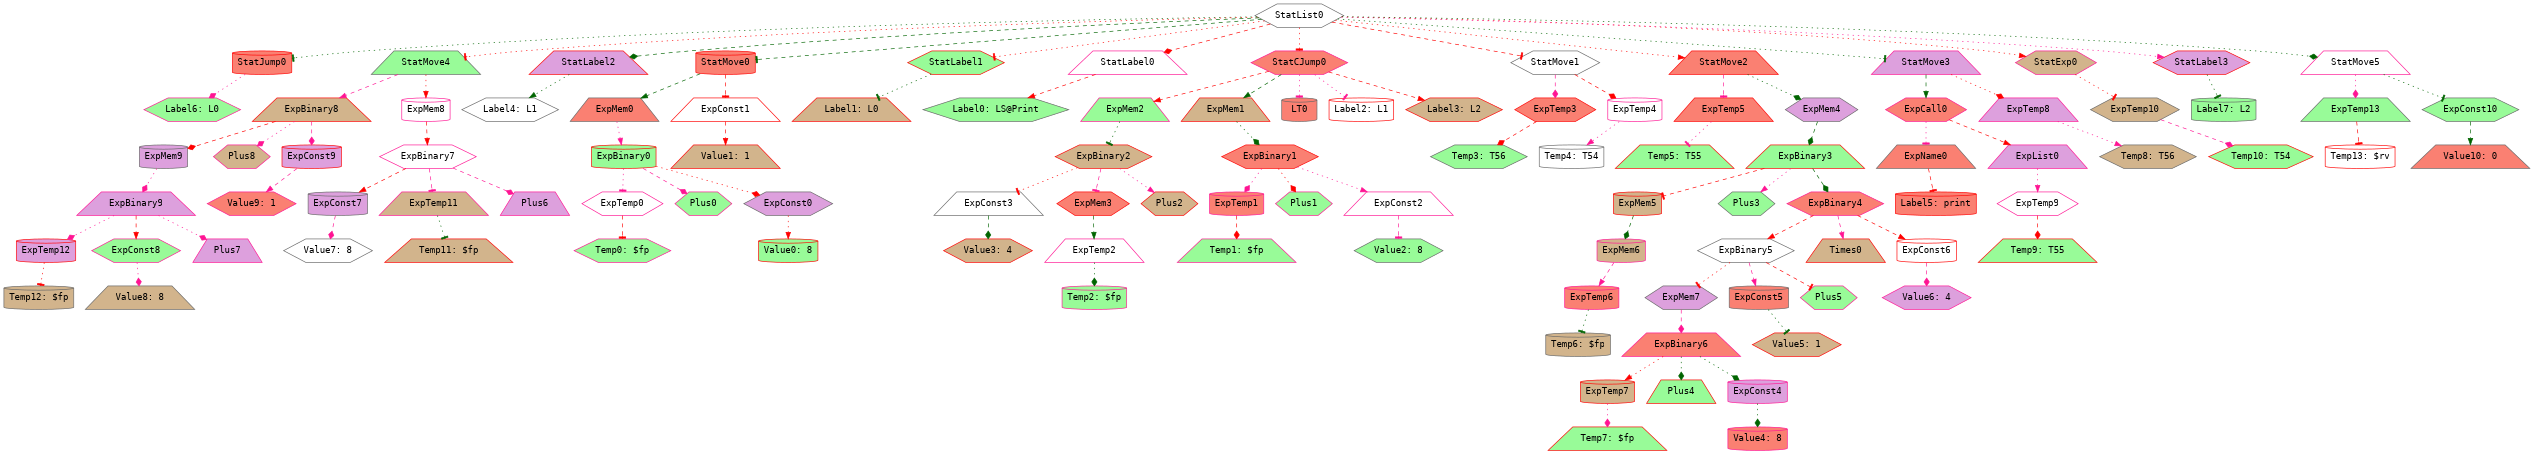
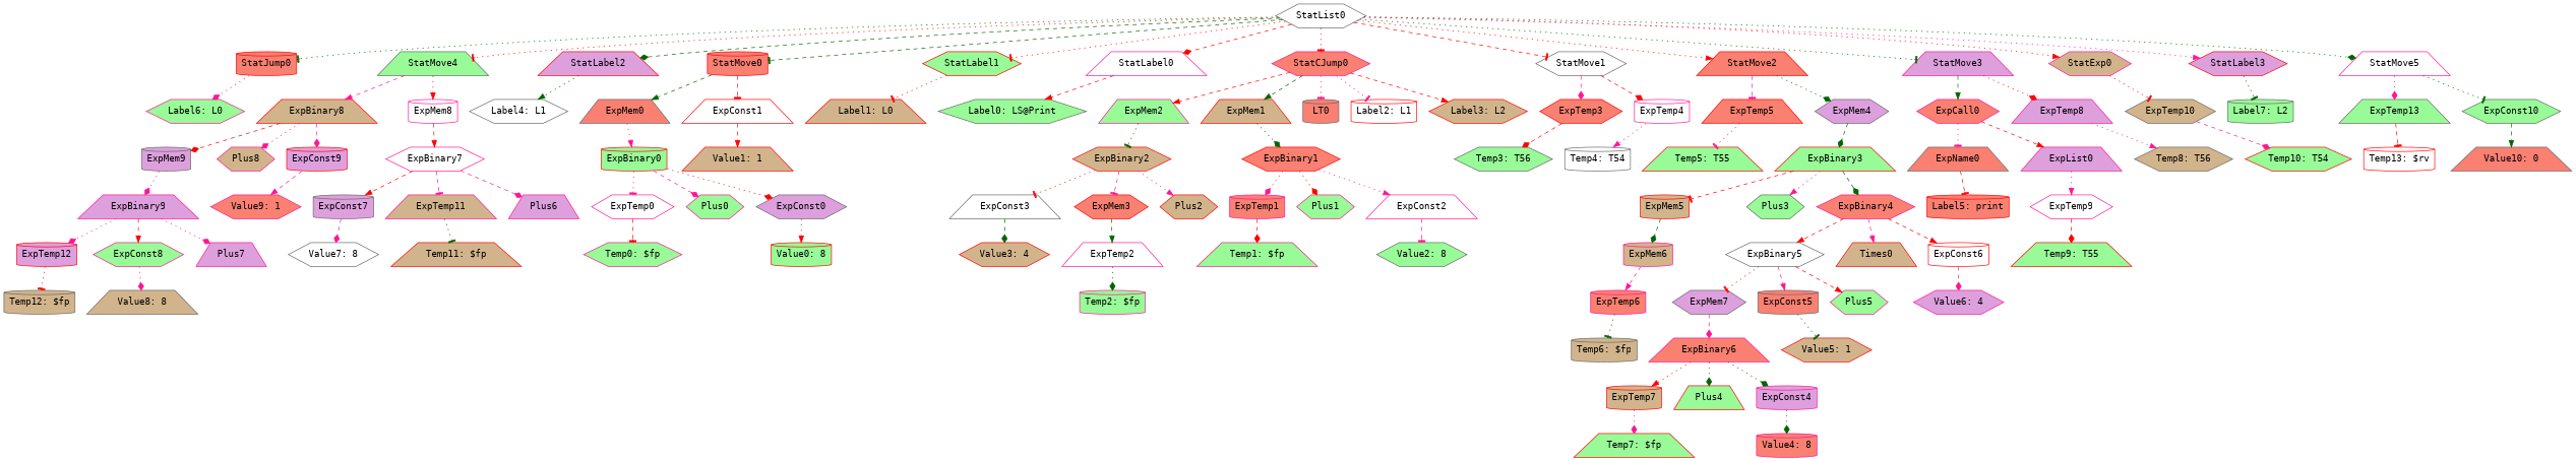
  digraph {
    fontname="DejaVu Sans Mono"
    ordering=out
    node [color=red fillcolor=palegreen fontname="DejaVu Sans Mono" shape=hexagon style=filled]
    edge [arrowhead=diamond color=deeppink fontname="DejaVu Sans Mono" style=dotted]
    ExpTemp13 [color=gray40 shape=trapezium]
    "Temp13: $rv" [fillcolor=white shape=cylinder]
    StatJump0 [fillcolor=salmon shape=cylinder]
    "Label6: L0" [color=deeppink]
    ExpBinary8 [fillcolor=tan shape=trapezium]
    ExpMem9 [color=gray40 fillcolor=plum shape=cylinder]
    Plus8 [color=deeppink fillcolor=tan]
    ExpConst9 [fillcolor=plum shape=cylinder]
    ExpBinary9 [color=deeppink fillcolor=plum shape=trapezium]
    "Value9: 1" [color=deeppink fillcolor=salmon]
    ExpTemp12 [fillcolor=plum shape=cylinder]
    ExpConst8 [color=deeppink]
    Plus7 [color=deeppink fillcolor=plum shape=trapezium]
    ExpConst10 [color=gray40]
    "Value10: 0" [color=gray40 fillcolor=salmon shape=trapezium]
    StatMove4 [color=gray40 shape=trapezium]
    ExpMem8 [color=deeppink fillcolor=white shape=cylinder]
    ExpBinary7 [color=deeppink fillcolor=white]
    ExpConst7 [color=gray40 fillcolor=plum shape=cylinder]
    ExpTemp11 [color=deeppink fillcolor=tan shape=trapezium]
    Plus6 [color=deeppink fillcolor=plum shape=trapezium]
    "Value7: 8" [color=gray40 fillcolor=white]
    "Temp11: $fp" [fillcolor=tan shape=trapezium]
    ExpTemp3 [fillcolor=salmon]
    "Temp3: T56" [color=gray40]
    StatLabel2 [fillcolor=plum shape=trapezium]
    "Label4: L1" [color=gray40 fillcolor=white]
    ExpTemp2 [color=deeppink fillcolor=white shape=trapezium]
    "Temp2: $fp" [color=deeppink shape=cylinder]
    ExpTemp10 [color=gray40 fillcolor=tan]
    "Temp10: T54"
    ExpConst3 [color=gray40 fillcolor=white shape=trapezium]
    "Value3: 4" [fillcolor=tan]
    ExpTemp1 [color=deeppink fillcolor=salmon shape=cylinder]
    "Temp1: $fp" [color=deeppink shape=trapezium]
    ExpTemp5 [fillcolor=salmon shape=trapezium]
    "Temp5: T55" [shape=trapezium]
    ExpBinary0 [shape=cylinder]
    ExpTemp0 [color=deeppink fillcolor=white]
    Plus0 [color=deeppink]
    ExpConst0 [color=gray40 fillcolor=plum]
    "Temp0: $fp" [color=deeppink]
    "Value0: 8" [shape=cylinder]
    ExpMem4 [color=gray40 fillcolor=plum]
    ExpBinary3 [shape=trapezium]
    ExpMem5 [fillcolor=tan shape=cylinder]
    Plus3 [color=gray40]
    ExpBinary4 [color=deeppink fillcolor=salmon]
    ExpMem6 [color=deeppink fillcolor=tan shape=cylinder]
    ExpBinary5 [color=gray40 fillcolor=white]
    Times0 [fillcolor=tan shape=trapezium]
    ExpConst6 [fillcolor=white shape=cylinder]
    StatMove0 [fillcolor=salmon shape=cylinder]
    ExpMem0 [color=gray40 fillcolor=salmon shape=trapezium]
    ExpConst1 [fillcolor=white shape=trapezium]
    "Value1: 1" [fillcolor=tan shape=trapezium]
    "Temp12: $fp" [color=gray40 fillcolor=tan shape=cylinder]
    ExpMem2 [color=deeppink shape=trapezium]
    ExpBinary2 [fillcolor=tan]
    ExpMem3 [fillcolor=salmon]
    Plus2 [fillcolor=tan]
    "Label1: L0" [fillcolor=tan shape=trapezium]
    StatLabel1
    ExpCall0 [color=deeppink fillcolor=salmon]
    ExpName0 [color=gray40 fillcolor=salmon shape=trapezium]
    ExpList0 [color=deeppink fillcolor=plum shape=trapezium]
    "Label5: print" [fillcolor=salmon shape=cylinder]
    ExpTemp9 [color=deeppink fillcolor=white]
    "Temp9: T55" [shape=trapezium]
    ExpMem7 [color=gray40 fillcolor=plum]
    ExpBinary6 [color=deeppink fillcolor=salmon shape=trapezium]
    ExpTemp7 [fillcolor=tan shape=cylinder]
    Plus4 [shape=trapezium]
    ExpConst4 [color=deeppink fillcolor=plum shape=cylinder]
    "Temp7: $fp" [shape=trapezium]
    "Value4: 8" [color=deeppink fillcolor=salmon shape=cylinder]
    StatList0 [color=gray40 fillcolor=white]
    StatLabel0 [color=deeppink fillcolor=white shape=trapezium]
    StatCJump0 [color=deeppink fillcolor=salmon]
    StatMove1 [color=gray40 fillcolor=white]
    StatMove2 [fillcolor=salmon shape=trapezium]
    StatMove3 [color=deeppink fillcolor=plum shape=trapezium]
    StatExp0 [color=deeppink fillcolor=tan]
    StatLabel3 [fillcolor=plum]
    StatMove5 [color=deeppink fillcolor=white shape=trapezium]
    "Label0: LS@Print" [color=gray40]
    ExpMem1 [fillcolor=tan shape=trapezium]
    LT0 [color=gray40 fillcolor=salmon shape=cylinder]
    "Label2: L1" [fillcolor=white shape=cylinder]
    "Label3: L2" [fillcolor=tan]
    ExpTemp4 [color=deeppink fillcolor=white shape=cylinder]
    ExpTemp8 [color=deeppink fillcolor=plum shape=trapezium]
    "Label7: L2" [color=gray40 shape=cylinder]
    ExpBinary1 [fillcolor=salmon]
    "Temp4: T54" [color=gray40 fillcolor=white shape=cylinder]
    "Temp8: T56" [color=gray40 fillcolor=tan]
    Plus1 [color=deeppink]
    ExpConst2 [color=deeppink fillcolor=white shape=trapezium]
    "Value2: 8" [color=gray40]
    ExpTemp6 [color=deeppink fillcolor=salmon shape=cylinder]
    "Temp6: $fp" [color=gray40 fillcolor=tan shape=cylinder]
    ExpConst5 [color=gray40 fillcolor=salmon shape=cylinder]
    Plus5 [color=deeppink]
    "Value6: 4" [color=deeppink fillcolor=plum]
    "Value5: 1" [fillcolor=tan]
    "Value8: 8" [color=gray40 fillcolor=tan shape=trapezium]
    ExpTemp13 -> "Temp13: $rv" [arrowhead=tee color=red style=dashed]
    StatJump0 -> "Label6: L0"
    ExpBinary8 -> ExpMem9 [color=red style=dashed]
    ExpBinary8 -> Plus8
    ExpBinary8 -> ExpConst9 [style=dashed]
    ExpMem9 -> ExpBinary9
    ExpConst9 -> "Value9: 1" [arrowhead=normal style=dashed]
    ExpBinary9 -> ExpTemp12
    ExpBinary9 -> ExpConst8 [arrowhead=normal color=red style=dashed]
    ExpBinary9 -> Plus7
    ExpTemp12 -> "Temp12: $fp" [arrowhead=tee color=red]
    ExpConst8 -> "Value8: 8"
    ExpConst10 -> "Value10: 0" [arrowhead=normal color=darkgreen style=dashed]
    StatMove4 -> ExpBinary8 [arrowhead=normal style=dashed]
    StatMove4 -> ExpMem8 [arrowhead=normal color=red]
    ExpMem8 -> ExpBinary7 [arrowhead=normal color=red style=dashed]
    ExpBinary7 -> ExpConst7 [arrowhead=normal color=red style=dashed]
    ExpBinary7 -> ExpTemp11 [arrowhead=tee style=dashed]
    ExpBinary7 -> Plus6 [style=dashed]
    ExpConst7 -> "Value7: 8" [style=dashed]
    ExpTemp11 -> "Temp11: $fp" [arrowhead=tee color=darkgreen]
    ExpTemp3 -> "Temp3: T56" [color=red style=dashed]
    StatLabel2 -> "Label4: L1" [arrowhead=normal color=darkgreen]
    ExpTemp2 -> "Temp2: $fp" [color=darkgreen]
    ExpTemp10 -> "Temp10: T54" [style=dashed]
    ExpConst3 -> "Value3: 4" [color=darkgreen style=dashed]
    ExpTemp1 -> "Temp1: $fp" [color=red style=dashed]
    ExpTemp5 -> "Temp5: T55" [arrowhead=tee]
    ExpBinary0 -> ExpTemp0 [arrowhead=tee]
    ExpBinary0 -> Plus0 [style=dashed]
    ExpBinary0 -> ExpConst0 [color=red]
    ExpTemp0 -> "Temp0: $fp" [arrowhead=tee color=red style=dashed]
    ExpConst0 -> "Value0: 8" [arrowhead=normal color=red]
    ExpMem4 -> ExpBinary3 [color=darkgreen style=dashed]
    ExpBinary3 -> ExpMem5 [arrowhead=tee color=red style=dashed]
    ExpBinary3 -> Plus3 [arrowhead=normal]
    ExpBinary3 -> ExpBinary4 [color=darkgreen style=dashed]
    ExpMem5 -> ExpMem6 [color=darkgreen style=dashed]
    ExpBinary4 -> ExpBinary5 [arrowhead=normal color=red style=dashed]
    ExpBinary4 -> Times0 [arrowhead=normal style=dashed]
    ExpBinary4 -> ExpConst6 [arrowhead=normal color=red style=dashed]
    ExpMem6 -> ExpTemp6 [arrowhead=normal style=dashed]
    ExpBinary5 -> ExpMem7 [arrowhead=tee color=red]
    ExpBinary5 -> ExpConst5 [arrowhead=normal style=dashed]
-   ExpBinary5 -> Plus5 [arrowhead=tee color=red style=dashed]
+   ExpBinary5 -> Plus5 [arrowhead=normal color=red style=dashed]
    ExpConst6 -> "Value6: 4" [style=dashed]
    StatMove0 -> ExpMem0 [arrowhead=normal color=darkgreen style=dashed]
    StatMove0 -> ExpConst1 [arrowhead=tee color=red style=dashed]
    ExpMem0 -> ExpBinary0 [arrowhead=normal]
    ExpConst1 -> "Value1: 1" [arrowhead=normal color=red style=dashed]
    ExpMem2 -> ExpBinary2 [arrowhead=tee color=darkgreen]
    ExpBinary2 -> ExpConst3 [arrowhead=tee color=red]
    ExpBinary2 -> ExpMem3 [arrowhead=tee style=dashed]
    ExpBinary2 -> Plus2 [arrowhead=normal]
    ExpMem3 -> ExpTemp2 [arrowhead=normal color=darkgreen style=dashed]
-   StatLabel1 -> "Label1: L0" [arrowhead=tee color=darkgreen]
+   StatLabel1 -> "Label1: L0" [arrowhead=tee color=red]
    ExpCall0 -> ExpName0 [arrowhead=tee]
    ExpCall0 -> ExpList0 [arrowhead=normal color=red style=dashed]
    ExpName0 -> "Label5: print" [arrowhead=tee color=red style=dashed]
    ExpList0 -> ExpTemp9 [arrowhead=normal]
    ExpTemp9 -> "Temp9: T55" [color=red style=dashed]
    ExpMem7 -> ExpBinary6 [style=dashed]
    ExpBinary6 -> ExpTemp7 [arrowhead=normal color=red]
    ExpBinary6 -> Plus4 [color=darkgreen]
    ExpBinary6 -> ExpConst4 [color=darkgreen]
    ExpTemp7 -> "Temp7: $fp"
    ExpConst4 -> "Value4: 8" [color=darkgreen]
    StatList0 -> StatJump0 [arrowhead=tee color=darkgreen]
    StatList0 -> StatMove4 [arrowhead=tee color=red]
    StatList0 -> StatLabel2 [color=darkgreen style=dashed]
    StatList0 -> StatMove0 [arrowhead=tee color=darkgreen style=dashed]
    StatList0 -> StatLabel1 [arrowhead=tee color=red]
    StatList0 -> StatLabel0 [color=red style=dashed]
    StatList0 -> StatCJump0 [arrowhead=tee color=red]
    StatList0 -> StatMove1 [arrowhead=tee color=red style=dashed]
    StatList0 -> StatMove2 [arrowhead=normal color=red]
    StatList0 -> StatMove3 [arrowhead=tee color=darkgreen]
    StatList0 -> StatExp0 [arrowhead=normal color=red]
    StatList0 -> StatLabel3 [arrowhead=normal]
    StatList0 -> StatMove5 [color=darkgreen]
    StatLabel0 -> "Label0: LS@Print" [arrowhead=normal color=red style=dashed]
    StatCJump0 -> ExpMem2 [arrowhead=normal color=red style=dashed]
    StatCJump0 -> ExpMem1 [arrowhead=normal color=darkgreen style=dashed]
    StatCJump0 -> LT0 [arrowhead=tee]
    StatCJump0 -> "Label2: L1" [arrowhead=tee]
    StatCJump0 -> "Label3: L2" [arrowhead=normal color=red style=dashed]
    StatMove1 -> ExpTemp3 [style=dashed]
    StatMove1 -> ExpTemp4 [color=red style=dashed]
    StatMove2 -> ExpTemp5 [arrowhead=tee style=dashed]
    StatMove2 -> ExpMem4 [color=darkgreen]
    StatMove3 -> ExpCall0 [arrowhead=normal color=darkgreen style=dashed]
    StatMove3 -> ExpTemp8 [color=red]
    StatExp0 -> ExpTemp10 [arrowhead=tee color=red]
    StatLabel3 -> "Label7: L2" [arrowhead=tee color=darkgreen]
    StatMove5 -> ExpTemp13
    StatMove5 -> ExpConst10 [arrowhead=tee color=darkgreen]
    ExpMem1 -> ExpBinary1 [color=darkgreen]
    ExpTemp4 -> "Temp4: T54" [arrowhead=normal]
    ExpTemp8 -> "Temp8: T56" [arrowhead=normal]
    ExpBinary1 -> ExpTemp1
    ExpBinary1 -> Plus1 [color=red]
    ExpBinary1 -> ExpConst2 [arrowhead=normal]
    ExpConst2 -> "Value2: 8" [arrowhead=tee style=dashed]
    ExpTemp6 -> "Temp6: $fp" [arrowhead=tee color=darkgreen]
    ExpConst5 -> "Value5: 1" [arrowhead=tee color=darkgreen]
  }
